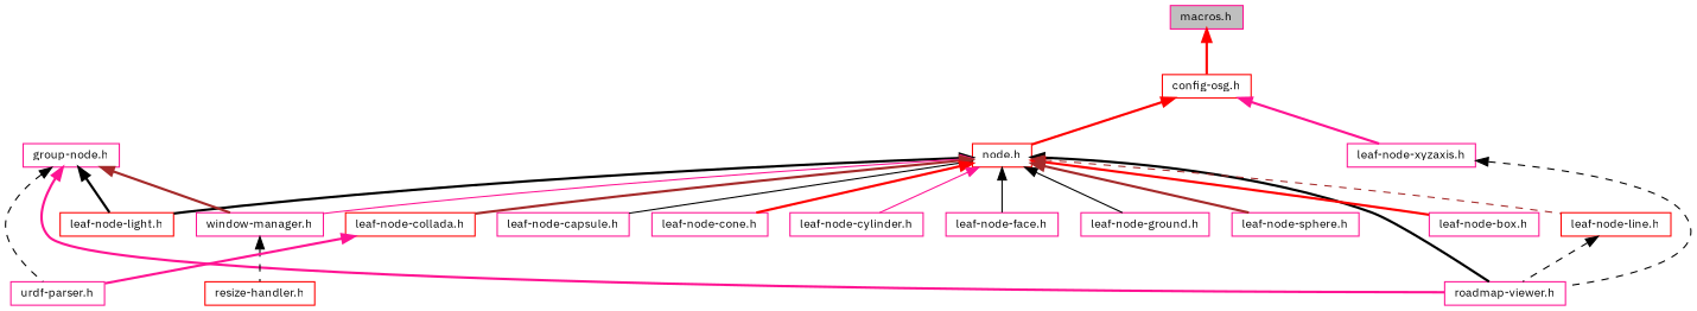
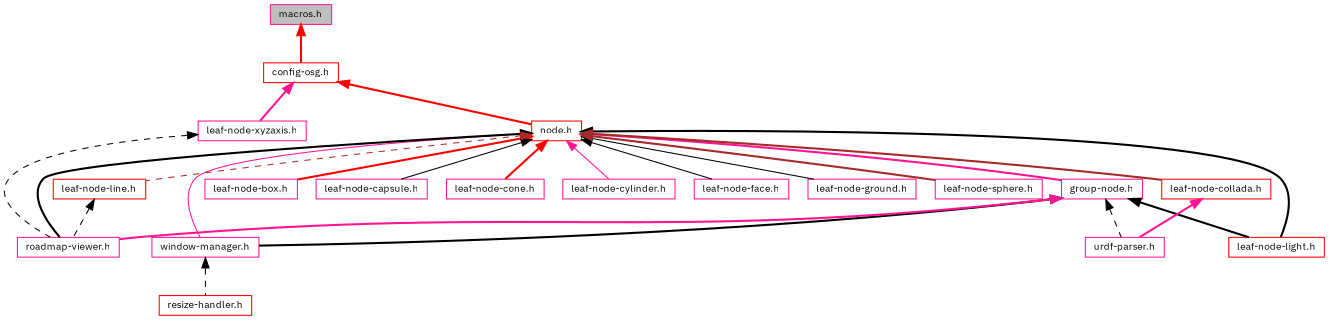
  digraph {
    fontname="IBM Plex Sans"
    node [color=deeppink fillcolor=white fontname="IBM Plex Sans" fontsize=10 shape=record style=filled]
    edge [color=black dir=back fontname="IBM Plex Sans" fontsize=10 labelfontname=FreeSans labelfontsize=10 style=bold]
    n1 [fillcolor=grey75 fontcolor=black height=0.2 label="macros.h" width=0.4]
    n2 [color=red height=0.2 label="config-osg.h" width=0.4]
    n3 [color=red height=0.2 label="node.h" width=0.4]
    n4 [height=0.2 label="leaf-node-xyzaxis.h" width=0.4]
    n5 [height=0.2 label="group-node.h" width=0.4]
    n6 [color=red height=0.2 label="leaf-node-light.h" width=0.4]
    n7 [height=0.2 label="window-manager.h" width=0.4]
    n8 [height=0.2 label="roadmap-viewer.h" width=0.4]
    n9 [height=0.2 label="leaf-node-box.h" width=0.4]
    n10 [height=0.2 label="leaf-node-capsule.h" width=0.4]
    n11 [color=red height=0.2 label="leaf-node-collada.h" width=0.4]
    n12 [height=0.2 label="leaf-node-cone.h" width=0.4]
    n13 [height=0.2 label="leaf-node-cylinder.h" width=0.4]
    n14 [height=0.2 label="leaf-node-face.h" width=0.4]
    n15 [height=0.2 label="leaf-node-ground.h" width=0.4]
    n16 [color=red height=0.2 label="leaf-node-line.h" width=0.4]
    n17 [height=0.2 label="leaf-node-sphere.h" width=0.4]
    n18 [height=0.2 label="urdf-parser.h" width=0.4]
    n19 [color=red height=0.2 label="resize-handler.h" width=0.4]
    n1 -> n2 [color=red]
    n2 -> n3 [color=red]
    n2 -> n4 [color=deeppink]
+   n3 -> n5 [color=deeppink]
    n3 -> n6
    n3 -> n7 [color=deeppink style=solid]
    n3 -> n8
    n3 -> n9 [color=red]
    n3 -> n10 [style=solid]
    n3 -> n11 [color=brown]
    n3 -> n12 [color=red]
    n3 -> n13 [color=deeppink style=solid]
    n3 -> n14 [style=solid]
    n3 -> n15 [style=solid]
    n3 -> n16 [color=brown style=dashed]
    n3 -> n17 [color=brown]
    n4 -> n8 [style=dashed]
    n5 -> n6
-   n5 -> n7 [color=brown]
+   n5 -> n7
    n5 -> n8 [color=deeppink]
    n5 -> n18 [style=dashed]
    n7 -> n19 [style=dashed]
    n11 -> n18 [color=deeppink]
    n16 -> n8 [style=dashed]
  }
